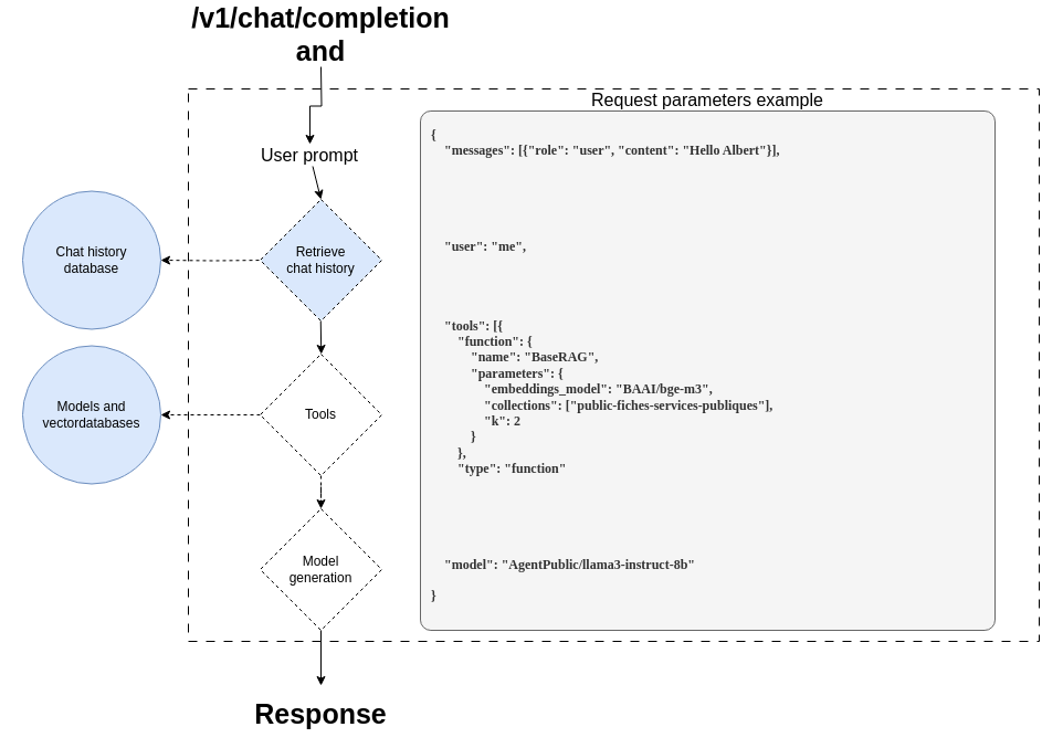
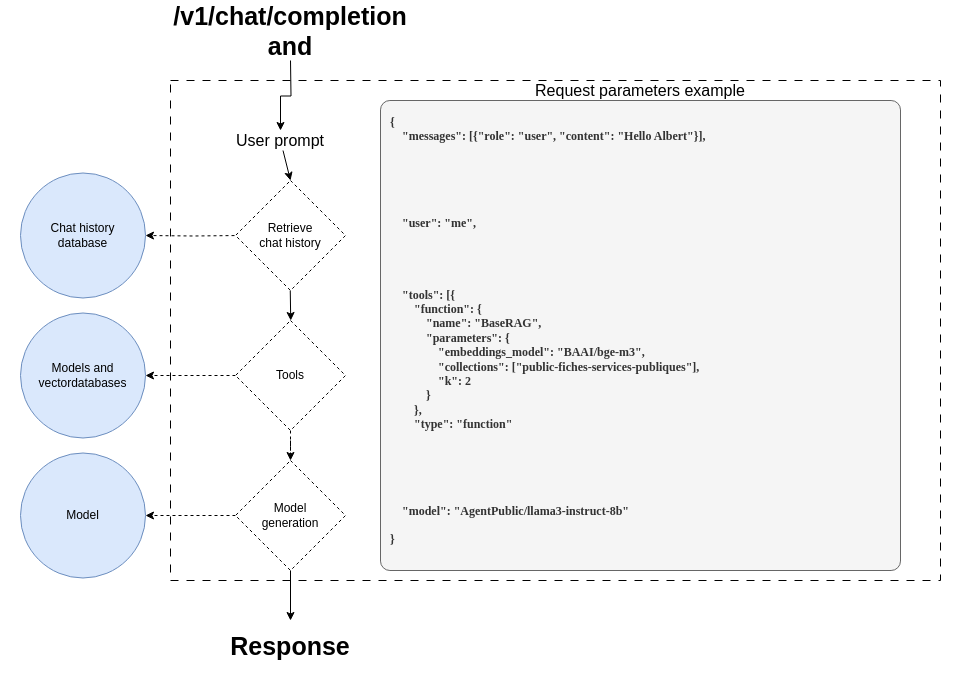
  <mxCell id="0" />
  <mxCell id="1" parent="0" />
  <mxCell id="2" value="" style="rounded=0;whiteSpace=wrap;html=1;dashed=1;dashPattern=8 8;fillColor=none;" vertex="1" parent="1"><mxGeometry x="170" y="80" width="770" height="500" as="geometry" /></mxCell>
  <mxCell id="3" value="&lt;span style=&quot;font-weight: normal;&quot;&gt;&lt;font style=&quot;font-size: 16px;&quot;&gt;User prompt&lt;/font&gt;&lt;/span&gt;" style="text;html=1;align=center;verticalAlign=middle;whiteSpace=wrap;rounded=0;fontStyle=1;fontSize=18;" vertex="1" parent="1"><mxGeometry x="200" y="130" width="160" height="20" as="geometry" /></mxCell>
  <mxCell id="4" value="&lt;div&gt;&lt;b&gt;{&lt;/b&gt;&lt;/div&gt;&lt;div&gt;&lt;b&gt;&amp;nbsp; &amp;nbsp; &quot;messages&quot;: [{&quot;role&quot;: &quot;user&quot;, &quot;content&quot;: &quot;Hello Albert&quot;}],&lt;br&gt;&lt;br&gt;&lt;br&gt;&lt;br&gt;&lt;br&gt;&lt;br&gt;&lt;/b&gt;&lt;b&gt;&amp;nbsp; &amp;nbsp;&amp;nbsp;&lt;/b&gt;&lt;b&gt;&quot;user&quot;: &quot;me&quot;, &lt;br&gt;&lt;br&gt;&lt;br&gt;&lt;br&gt;&lt;br&gt;&lt;/b&gt;&lt;b&gt;&amp;nbsp; &amp;nbsp;&amp;nbsp;&lt;/b&gt;&lt;b&gt;&quot;tools&quot;&lt;span class=&quot;p&quot; style=&quot;background-color: initial; color: var(--jp-mirror-editor-punctuation-color); white-space: normal;&quot;&gt;:&lt;/span&gt;&lt;span style=&quot;background-color: initial; color: rgb(33, 33, 33); white-space: normal;&quot;&gt; &lt;/span&gt;&lt;span class=&quot;p&quot; style=&quot;background-color: initial; color: var(--jp-mirror-editor-punctuation-color); white-space: normal;&quot;&gt;[&lt;/span&gt;&lt;span style=&quot;background-color: initial; white-space: normal;&quot;&gt;{&lt;/span&gt;&lt;br&gt;&lt;/b&gt;&lt;b&gt;&amp;nbsp; &amp;nbsp;&amp;nbsp;&lt;/b&gt;&lt;b style=&quot;background-color: initial;&quot;&gt;&amp;nbsp; &amp;nbsp;&amp;nbsp;&lt;/b&gt;&lt;b style=&quot;background-color: initial;&quot;&gt;&quot;function&quot;&lt;span class=&quot;p&quot; style=&quot;background-color: initial; color: var(--jp-mirror-editor-punctuation-color);&quot;&gt;:&lt;/span&gt;&lt;span style=&quot;background-color: initial; color: rgb(33, 33, 33);&quot;&gt; &lt;/span&gt;&lt;span class=&quot;p&quot; style=&quot;background-color: initial; color: var(--jp-mirror-editor-punctuation-color);&quot;&gt;{&lt;/span&gt;&lt;/b&gt;&lt;/div&gt;&lt;div&gt;&lt;b&gt;&amp;nbsp; &amp;nbsp;&amp;nbsp;&lt;/b&gt;&lt;b style=&quot;background-color: initial;&quot;&gt;&amp;nbsp; &amp;nbsp;&amp;nbsp;&lt;/b&gt;&lt;b style=&quot;background-color: initial;&quot;&gt;&amp;nbsp; &amp;nbsp;&amp;nbsp;&lt;/b&gt;&lt;b style=&quot;background-color: initial;&quot;&gt;&quot;name&quot;&lt;span class=&quot;p&quot; style=&quot;background-color: initial; color: var(--jp-mirror-editor-punctuation-color);&quot;&gt;:&lt;/span&gt;&lt;span style=&quot;background-color: initial; color: rgb(33, 33, 33);&quot;&gt; &lt;/span&gt;&lt;span class=&quot;s2&quot; style=&quot;background-color: initial; color: var(--jp-mirror-editor-string-color);&quot;&gt;&quot;BaseRAG&quot;&lt;/span&gt;&lt;span class=&quot;p&quot; style=&quot;background-color: initial; color: var(--jp-mirror-editor-punctuation-color);&quot;&gt;,&lt;/span&gt;&lt;/b&gt;&lt;/div&gt;&lt;div&gt;&lt;b&gt;&amp;nbsp; &amp;nbsp;&amp;nbsp;&lt;/b&gt;&lt;b style=&quot;background-color: initial;&quot;&gt;&amp;nbsp; &amp;nbsp;&amp;nbsp;&lt;/b&gt;&lt;b style=&quot;background-color: initial;&quot;&gt;&amp;nbsp; &amp;nbsp;&amp;nbsp;&lt;/b&gt;&lt;b style=&quot;background-color: initial;&quot;&gt;&lt;span class=&quot;s2&quot; style=&quot;background-color: initial; color: var(--jp-mirror-editor-string-color);&quot;&gt;&quot;parameters&quot;&lt;/span&gt;&lt;span class=&quot;p&quot; style=&quot;background-color: initial; color: var(--jp-mirror-editor-punctuation-color);&quot;&gt;:&lt;/span&gt;&lt;span style=&quot;background-color: initial;&quot;&gt; &lt;/span&gt;&lt;span class=&quot;p&quot; style=&quot;background-color: initial; color: var(--jp-mirror-editor-punctuation-color);&quot;&gt;{&lt;/span&gt;&lt;/b&gt;&lt;/div&gt;&lt;div&gt;&lt;b&gt;&amp;nbsp; &amp;nbsp;&amp;nbsp;&lt;/b&gt;&lt;b style=&quot;background-color: initial;&quot;&gt;&amp;nbsp; &amp;nbsp;&amp;nbsp;&lt;/b&gt;&lt;b style=&quot;background-color: initial;&quot;&gt;&amp;nbsp; &amp;nbsp;&amp;nbsp;&lt;/b&gt;&lt;b style=&quot;background-color: initial;&quot;&gt;&amp;nbsp; &amp;nbsp;&amp;nbsp;&lt;/b&gt;&lt;b style=&quot;background-color: initial;&quot;&gt;&lt;span class=&quot;s2&quot; style=&quot;background-color: initial; color: var(--jp-mirror-editor-string-color);&quot;&gt;&quot;embeddings_model&quot;&lt;/span&gt;&lt;span class=&quot;p&quot; style=&quot;background-color: initial; color: var(--jp-mirror-editor-punctuation-color);&quot;&gt;:&lt;/span&gt;&lt;span style=&quot;background-color: initial;&quot;&gt; &quot;BAAI/bge-m3&quot;&lt;/span&gt;&lt;span class=&quot;p&quot; style=&quot;background-color: initial; color: var(--jp-mirror-editor-punctuation-color);&quot;&gt;,&lt;/span&gt;&lt;span style=&quot;background-color: initial;&quot;&gt;&amp;nbsp;&lt;/span&gt;&lt;/b&gt;&lt;/div&gt;&lt;div&gt;&lt;b&gt;&amp;nbsp; &amp;nbsp;&amp;nbsp;&lt;/b&gt;&lt;b style=&quot;background-color: initial;&quot;&gt;&amp;nbsp; &amp;nbsp;&amp;nbsp;&lt;/b&gt;&lt;b style=&quot;background-color: initial;&quot;&gt;&amp;nbsp; &amp;nbsp;&amp;nbsp;&lt;/b&gt;&lt;b style=&quot;background-color: initial;&quot;&gt;&amp;nbsp; &amp;nbsp;&amp;nbsp;&lt;/b&gt;&lt;b style=&quot;background-color: initial;&quot;&gt;&lt;span class=&quot;s2&quot; style=&quot;background-color: initial; color: var(--jp-mirror-editor-string-color);&quot;&gt;&quot;collections&quot;&lt;/span&gt;&lt;span class=&quot;p&quot; style=&quot;background-color: initial; color: var(--jp-mirror-editor-punctuation-color);&quot;&gt;:&lt;/span&gt;&lt;span style=&quot;background-color: initial;&quot;&gt; &lt;/span&gt;&lt;span class=&quot;p&quot; style=&quot;background-color: initial; color: var(--jp-mirror-editor-punctuation-color);&quot;&gt;[&quot;public-fiches-services-publiques&quot;&lt;/span&gt;&lt;span class=&quot;p&quot; style=&quot;background-color: initial; color: var(--jp-mirror-editor-punctuation-color);&quot;&gt;],&lt;/span&gt;&lt;/b&gt;&lt;/div&gt;&lt;div&gt;&lt;b&gt;&amp;nbsp; &amp;nbsp;&amp;nbsp;&lt;/b&gt;&lt;b style=&quot;background-color: initial;&quot;&gt;&amp;nbsp; &amp;nbsp;&amp;nbsp;&lt;/b&gt;&lt;b style=&quot;background-color: initial;&quot;&gt;&amp;nbsp; &amp;nbsp;&amp;nbsp;&lt;/b&gt;&lt;b style=&quot;background-color: initial;&quot;&gt;&amp;nbsp; &amp;nbsp;&amp;nbsp;&lt;/b&gt;&lt;b style=&quot;background-color: initial;&quot;&gt;&lt;span class=&quot;s2&quot; style=&quot;background-color: initial; color: var(--jp-mirror-editor-string-color);&quot;&gt;&quot;k&quot;&lt;/span&gt;&lt;span class=&quot;p&quot; style=&quot;background-color: initial; color: var(--jp-mirror-editor-punctuation-color);&quot;&gt;:&lt;/span&gt;&lt;span style=&quot;background-color: initial;&quot;&gt; &lt;/span&gt;&lt;span class=&quot;mi&quot; style=&quot;background-color: initial; color: var(--jp-mirror-editor-number-color);&quot;&gt;2&lt;/span&gt;&lt;/b&gt;&lt;/div&gt;&lt;div&gt;&lt;b&gt;&amp;nbsp; &amp;nbsp;&amp;nbsp;&lt;/b&gt;&lt;b style=&quot;background-color: initial;&quot;&gt;&amp;nbsp; &amp;nbsp;&amp;nbsp;&lt;/b&gt;&lt;b style=&quot;background-color: initial;&quot;&gt;&amp;nbsp; &amp;nbsp;&amp;nbsp;&lt;/b&gt;&lt;b style=&quot;background-color: initial;&quot;&gt;&lt;span class=&quot;p&quot; style=&quot;background-color: initial; color: var(--jp-mirror-editor-punctuation-color);&quot;&gt;}&lt;/span&gt;&lt;/b&gt;&lt;/div&gt;&lt;div&gt;&lt;b&gt;&amp;nbsp; &amp;nbsp;&amp;nbsp;&lt;/b&gt;&lt;b style=&quot;background-color: initial;&quot;&gt;&amp;nbsp; &amp;nbsp;&amp;nbsp;&lt;/b&gt;&lt;b style=&quot;background-color: initial;&quot;&gt;&lt;span class=&quot;p&quot; style=&quot;background-color: initial; color: var(--jp-mirror-editor-punctuation-color);&quot;&gt;},&lt;/span&gt;&lt;/b&gt;&lt;/div&gt;&lt;div&gt;&lt;b&gt;&amp;nbsp; &amp;nbsp;&amp;nbsp;&lt;/b&gt;&lt;b style=&quot;background-color: initial;&quot;&gt;&amp;nbsp; &amp;nbsp;&amp;nbsp;&lt;/b&gt;&lt;b style=&quot;background-color: initial;&quot;&gt;&lt;span class=&quot;s2&quot; style=&quot;background-color: initial; color: var(--jp-mirror-editor-string-color);&quot;&gt;&quot;type&quot;&lt;/span&gt;&lt;span class=&quot;p&quot; style=&quot;background-color: initial; color: var(--jp-mirror-editor-punctuation-color);&quot;&gt;:&lt;/span&gt;&lt;span style=&quot;background-color: initial;&quot;&gt; &lt;/span&gt;&lt;span class=&quot;s2&quot; style=&quot;background-color: initial; color: var(--jp-mirror-editor-string-color);&quot;&gt;&quot;function&quot;&lt;/span&gt;&lt;/b&gt;&lt;/div&gt;&lt;div&gt;&lt;b&gt;&lt;span class=&quot;p&quot; style=&quot;background-color: initial; color: var(--jp-mirror-editor-punctuation-color); white-space: normal;&quot;&gt;&lt;br&gt;&lt;/span&gt;&lt;/b&gt;&lt;/div&gt;&lt;div&gt;&lt;b&gt;&lt;span class=&quot;p&quot; style=&quot;background-color: initial; color: var(--jp-mirror-editor-punctuation-color); white-space: normal;&quot;&gt;&lt;br&gt;&lt;/span&gt;&lt;/b&gt;&lt;/div&gt;&lt;div&gt;&lt;b&gt;&lt;span class=&quot;p&quot; style=&quot;background-color: initial; color: var(--jp-mirror-editor-punctuation-color); white-space: normal;&quot;&gt;&lt;br&gt;&lt;/span&gt;&lt;/b&gt;&lt;/div&gt;&lt;div&gt;&lt;b&gt;&lt;span class=&quot;p&quot; style=&quot;background-color: initial; color: var(--jp-mirror-editor-punctuation-color); white-space: normal;&quot;&gt;&lt;br&gt;&lt;/span&gt;&lt;/b&gt;&lt;/div&gt;&lt;div&gt;&lt;b&gt;&lt;span class=&quot;p&quot; style=&quot;background-color: initial; color: var(--jp-mirror-editor-punctuation-color); white-space: normal;&quot;&gt;&lt;br&gt;&lt;/span&gt;&lt;/b&gt;&lt;/div&gt;&lt;div&gt;&lt;b&gt;&lt;span class=&quot;p&quot; style=&quot;background-color: initial; color: var(--jp-mirror-editor-punctuation-color); white-space: normal;&quot;&gt;&amp;nbsp; &amp;nbsp; &quot;model&quot;: &quot;&lt;/span&gt;&lt;/b&gt;&lt;span style=&quot;background-color: initial;&quot;&gt;&lt;b&gt;AgentPublic/llama3-instruct-8b&quot;&lt;/b&gt;&lt;/span&gt;&lt;/div&gt;&lt;div&gt;&lt;b&gt;&lt;span class=&quot;p&quot; style=&quot;background-color: initial; color: var(--jp-mirror-editor-punctuation-color); white-space: normal;&quot;&gt;&lt;br&gt;&lt;/span&gt;&lt;/b&gt;&lt;/div&gt;&lt;div&gt;&lt;b&gt;        &lt;span class=&quot;p&quot; style=&quot;background-color: initial; color: var(--jp-mirror-editor-punctuation-color); white-space: normal;&quot;&gt;}&lt;/span&gt;&lt;br&gt;&lt;/b&gt;&lt;/div&gt;&lt;div&gt;&lt;br&gt;&lt;/div&gt;" style="rounded=1;whiteSpace=wrap;html=1;imageHeight=24;arcSize=2;fillColor=#f5f5f5;fontColor=#333333;strokeColor=#666666;verticalAlign=top;align=left;spacingLeft=10;spacing=0;fontFamily=Source Code Pro;fontStyle=0;fontSource=https%3A%2F%2Ffonts.googleapis.com%2Fcss%3Ffamily%3DSource%2BCode%2BPro;spacingTop=10;" vertex="1" parent="1"><mxGeometry x="380" y="100" width="520" height="470" as="geometry" /></mxCell>
  <mxCell id="5" value="" style="endArrow=classic;html=1;rounded=0;" edge="1" parent="1" source="3"><mxGeometry width="50" height="50" relative="1" as="geometry"><mxPoint x="130" y="370" as="sourcePoint" /><mxPoint x="290" y="180" as="targetPoint" /></mxGeometry></mxCell>
  <mxCell id="6" style="edgeStyle=orthogonalEdgeStyle;rounded=0;orthogonalLoop=1;jettySize=auto;html=1;exitX=1;exitY=0.5;exitDx=0;exitDy=0;dashed=1;entryX=1;entryY=0.5;entryDx=0;entryDy=0;" edge="1" parent="1" target="13"><mxGeometry relative="1" as="geometry"><mxPoint x="240" y="235" as="sourcePoint" /><mxPoint x="150" y="235" as="targetPoint" /></mxGeometry></mxCell>
- <mxCell id="7" value="Retrieve&lt;div&gt;chat history&lt;/div&gt;" style="rhombus;whiteSpace=wrap;html=1;dashed=1;fillColor=#dae8fc;" vertex="1" parent="1"><mxGeometry x="235" y="180" width="110" height="110" as="geometry" /></mxCell>
+ <mxCell id="7" value="Retrieve&lt;div&gt;chat history&lt;/div&gt;" style="rhombus;whiteSpace=wrap;html=1;dashed=1;" vertex="1" parent="1"><mxGeometry x="235" y="180" width="110" height="110" as="geometry" /></mxCell>
  <mxCell id="8" value="" style="endArrow=classic;html=1;rounded=0;" edge="1" parent="1"><mxGeometry width="50" height="50" relative="1" as="geometry"><mxPoint x="289.75" y="290" as="sourcePoint" /><mxPoint x="290.25" y="320" as="targetPoint" /></mxGeometry></mxCell>
  <mxCell id="9" style="edgeStyle=orthogonalEdgeStyle;rounded=0;orthogonalLoop=1;jettySize=auto;html=1;dashed=1;" edge="1" parent="1" source="11" target="12"><mxGeometry relative="1" as="geometry"><mxPoint x="470" y="425" as="targetPoint" /></mxGeometry></mxCell>
  <mxCell id="10" style="edgeStyle=orthogonalEdgeStyle;rounded=0;orthogonalLoop=1;jettySize=auto;html=1;entryX=0.5;entryY=0;entryDx=0;entryDy=0;dashed=1;" edge="1" parent="1" source="11" target="16"><mxGeometry relative="1" as="geometry"><mxPoint x="290" y="450" as="targetPoint" /></mxGeometry></mxCell>
  <mxCell id="11" value="Tools" style="rhombus;whiteSpace=wrap;html=1;dashed=1;" vertex="1" parent="1"><mxGeometry x="235" y="320" width="110" height="110" as="geometry" /></mxCell>
  <mxCell id="12" value="Models and vectordatabases" style="ellipse;whiteSpace=wrap;html=1;aspect=fixed;fillColor=#dae8fc;strokeColor=#6c8ebf;" vertex="1" parent="1"><mxGeometry x="20" y="312.5" width="125" height="125" as="geometry" /></mxCell>
  <mxCell id="13" value="Chat history&lt;div&gt;database&lt;/div&gt;" style="ellipse;whiteSpace=wrap;html=1;aspect=fixed;fillColor=#dae8fc;strokeColor=#6c8ebf;" vertex="1" parent="1"><mxGeometry x="20" y="172.5" width="125" height="125" as="geometry" /></mxCell>
  <mxCell id="14" value="Response" style="text;html=1;align=center;verticalAlign=middle;whiteSpace=wrap;rounded=0;fontStyle=1;fontSize=25;" vertex="1" parent="1"><mxGeometry x="210" y="635" width="160" height="20" as="geometry" /></mxCell>
+ <mxCell id="15" style="edgeStyle=orthogonalEdgeStyle;rounded=0;orthogonalLoop=1;jettySize=auto;html=1;entryX=1;entryY=0.5;entryDx=0;entryDy=0;dashed=1;" edge="1" parent="1" source="16" target="20"><mxGeometry relative="1" as="geometry"><mxPoint x="150" y="515" as="targetPoint" /></mxGeometry></mxCell>
  <mxCell id="16" value="Model&lt;div&gt;generation&lt;/div&gt;" style="rhombus;whiteSpace=wrap;html=1;dashed=1;" vertex="1" parent="1"><mxGeometry x="235" y="460" width="110" height="110" as="geometry" /></mxCell>
  <mxCell id="17" style="edgeStyle=orthogonalEdgeStyle;rounded=0;orthogonalLoop=1;jettySize=auto;html=1;" edge="1" parent="1"><mxGeometry relative="1" as="geometry"><mxPoint x="290" y="620" as="targetPoint" /><mxPoint x="290" y="570" as="sourcePoint" /></mxGeometry></mxCell>
  <mxCell id="18" style="edgeStyle=orthogonalEdgeStyle;rounded=0;orthogonalLoop=1;jettySize=auto;html=1;entryX=0.5;entryY=0;entryDx=0;entryDy=0;" edge="1" parent="1" target="3"><mxGeometry relative="1" as="geometry"><mxPoint x="290" y="60" as="sourcePoint" /></mxGeometry></mxCell>
  <mxCell id="19" value="/v1/chat/completion&lt;div&gt;and&lt;/div&gt;" style="text;html=1;align=center;verticalAlign=middle;whiteSpace=wrap;rounded=0;fontStyle=1;fontSize=25;" vertex="1" parent="1"><mxGeometry x="210" y="20" width="160" height="20" as="geometry" /></mxCell>
+ <mxCell id="20" value="Model" style="ellipse;whiteSpace=wrap;html=1;aspect=fixed;fillColor=#dae8fc;strokeColor=#6c8ebf;" vertex="1" parent="1"><mxGeometry x="20" y="452.5" width="125" height="125" as="geometry" /></mxCell>
  <mxCell id="21" value="&lt;span style=&quot;font-weight: normal;&quot;&gt;&lt;font style=&quot;font-size: 16px;&quot;&gt;Request parameters example&lt;/font&gt;&lt;/span&gt;" style="text;html=1;align=center;verticalAlign=middle;whiteSpace=wrap;rounded=0;fontStyle=1;fontSize=18;" vertex="1" parent="1"><mxGeometry x="440" y="80" width="400" height="20" as="geometry" /></mxCell>
